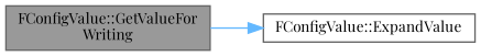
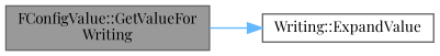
  digraph {
    rankdir=LR
    fontname="Playfair Display"
    node [fontname="Playfair Display" fontsize=10 shape=box style=filled]
    n1 [color=gray40 fillcolor=grey60 fontcolor=black height=0.2 label="FConfigValue::GetValueFor\lWriting" width=0.4]
-   n2 [color=grey40 fillcolor=white height=0.2 label="FConfigValue::ExpandValue" width=0.4]
+   n2 [color=grey40 fillcolor=white height=0.2 label="Writing::ExpandValue" width=0.4]
    n1 -> n2 [color=steelblue1 fontname="Playfair Display" fontsize=10 labelfontname=Helvetica labelfontsize=10 style=solid]
  }
